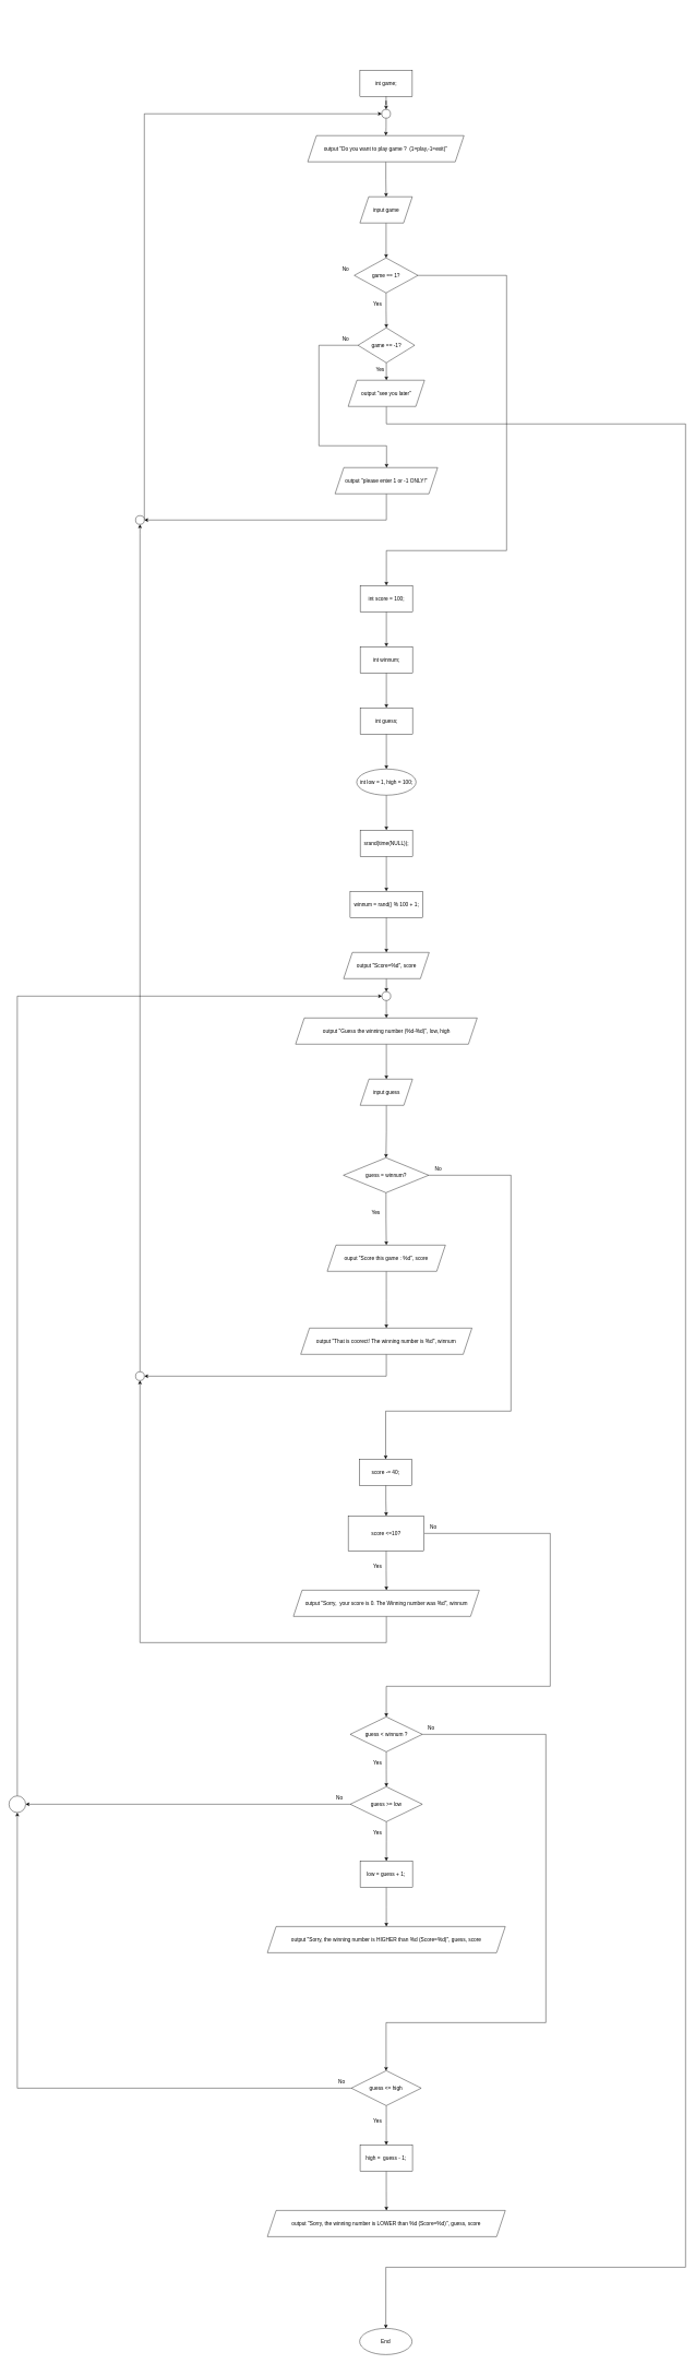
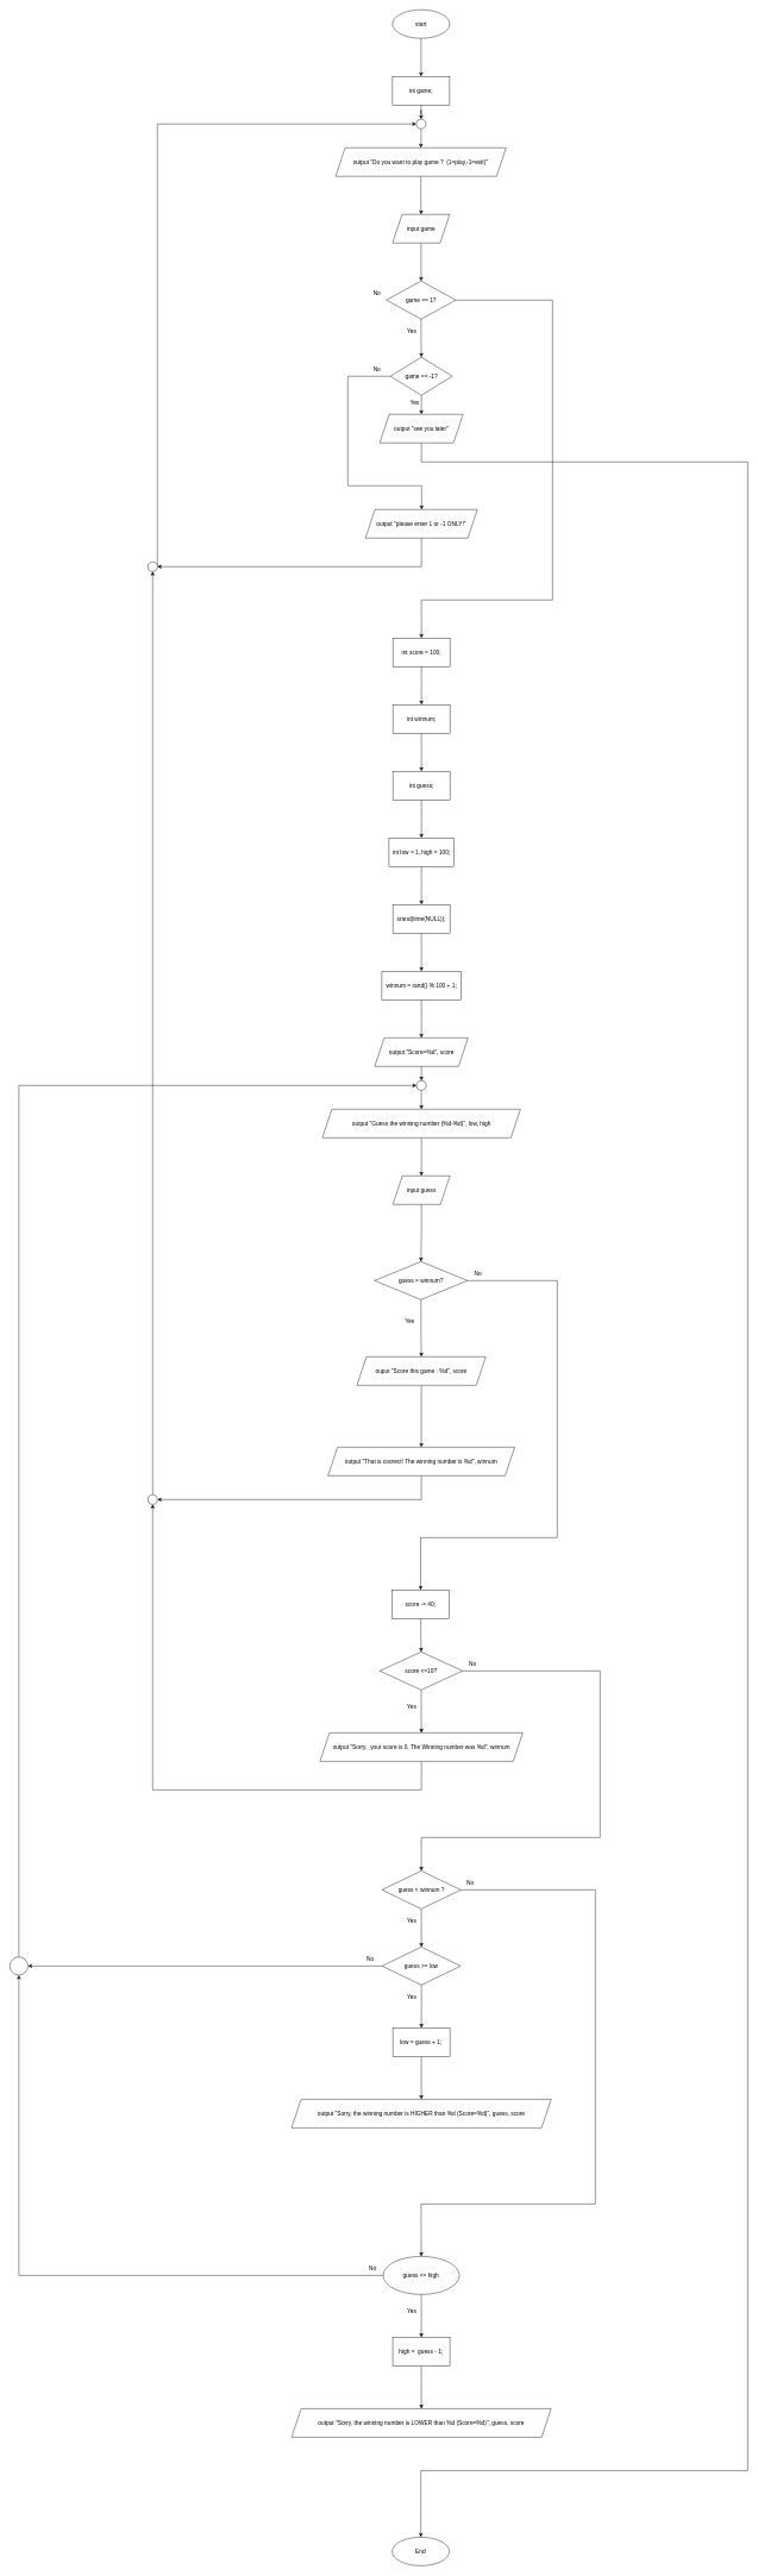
  <mxCell id="0" />
  <mxCell id="1" parent="0" />
+ <mxCell id="2" value="" style="edgeStyle=orthogonalEdgeStyle;rounded=0;orthogonalLoop=1;jettySize=auto;html=1;" edge="1" parent="1" source="3" target="5"><mxGeometry relative="1" as="geometry" /></mxCell>
+ <mxCell id="3" value="start" style="ellipse;whiteSpace=wrap;html=1;" vertex="1" parent="1"><mxGeometry x="824" y="20" width="120" height="60" as="geometry" /></mxCell>
  <mxCell id="4" value="" style="edgeStyle=orthogonalEdgeStyle;rounded=0;orthogonalLoop=1;jettySize=auto;html=1;" edge="1" parent="1" source="5" target="88"><mxGeometry relative="1" as="geometry" /></mxCell>
  <mxCell id="5" value="int game;" style="whiteSpace=wrap;html=1;" vertex="1" parent="1"><mxGeometry x="824" y="160" width="120" height="60" as="geometry" /></mxCell>
  <mxCell id="6" value="" style="edgeStyle=orthogonalEdgeStyle;rounded=0;orthogonalLoop=1;jettySize=auto;html=1;" edge="1" parent="1" source="7" target="9"><mxGeometry relative="1" as="geometry" /></mxCell>
  <mxCell id="7" value="output &quot;Do you want to play game ?&amp;nbsp; (1=play,-1=exit)&quot;" style="shape=parallelogram;perimeter=parallelogramPerimeter;whiteSpace=wrap;html=1;fixedSize=1;" vertex="1" parent="1"><mxGeometry x="704.37" y="310" width="358" height="60" as="geometry" /></mxCell>
  <mxCell id="8" value="" style="edgeStyle=orthogonalEdgeStyle;rounded=0;orthogonalLoop=1;jettySize=auto;html=1;" edge="1" parent="1" source="9" target="12"><mxGeometry relative="1" as="geometry" /></mxCell>
  <mxCell id="9" value="input game" style="shape=parallelogram;perimeter=parallelogramPerimeter;whiteSpace=wrap;html=1;fixedSize=1;" vertex="1" parent="1"><mxGeometry x="824" y="450" width="120" height="60" as="geometry" /></mxCell>
  <mxCell id="10" value="" style="edgeStyle=orthogonalEdgeStyle;rounded=0;orthogonalLoop=1;jettySize=auto;html=1;" edge="1" parent="1" source="12" target="15"><mxGeometry relative="1" as="geometry" /></mxCell>
  <mxCell id="11" style="edgeStyle=orthogonalEdgeStyle;rounded=0;orthogonalLoop=1;jettySize=auto;html=1;entryX=0.5;entryY=0;entryDx=0;entryDy=0;" edge="1" parent="1" source="12" target="21"><mxGeometry relative="1" as="geometry"><Array as="points"><mxPoint x="1160" y="630" /><mxPoint x="1160" y="1260" /><mxPoint x="885" y="1260" /></Array></mxGeometry></mxCell>
  <mxCell id="12" value="game == 1?" style="rhombus;whiteSpace=wrap;html=1;" vertex="1" parent="1"><mxGeometry x="811" y="590" width="146" height="80" as="geometry" /></mxCell>
  <mxCell id="13" value="" style="edgeStyle=orthogonalEdgeStyle;rounded=0;orthogonalLoop=1;jettySize=auto;html=1;" edge="1" parent="1" source="15" target="17"><mxGeometry relative="1" as="geometry" /></mxCell>
  <mxCell id="14" value="" style="edgeStyle=orthogonalEdgeStyle;rounded=0;orthogonalLoop=1;jettySize=auto;html=1;" edge="1" parent="1" source="15" target="19"><mxGeometry relative="1" as="geometry"><Array as="points"><mxPoint x="730" y="790" /><mxPoint x="730" y="1020" /><mxPoint x="885" y="1020" /></Array></mxGeometry></mxCell>
  <mxCell id="15" value="game == -1?" style="rhombus;whiteSpace=wrap;html=1;" vertex="1" parent="1"><mxGeometry x="819.5" y="750" width="130" height="80" as="geometry" /></mxCell>
  <mxCell id="16" style="edgeStyle=orthogonalEdgeStyle;rounded=0;orthogonalLoop=1;jettySize=auto;html=1;entryX=0.5;entryY=0;entryDx=0;entryDy=0;" edge="1" parent="1" source="17" target="84"><mxGeometry relative="1" as="geometry"><mxPoint x="1420" y="1280" as="targetPoint" /><Array as="points"><mxPoint x="885" y="970" /><mxPoint x="1570" y="970" /><mxPoint x="1570" y="5190" /><mxPoint x="883" y="5190" /></Array></mxGeometry></mxCell>
  <mxCell id="17" value="output &quot;see you later&quot;" style="shape=parallelogram;perimeter=parallelogramPerimeter;whiteSpace=wrap;html=1;fixedSize=1;" vertex="1" parent="1"><mxGeometry x="797.07" y="870" width="175" height="60" as="geometry" /></mxCell>
  <mxCell id="18" style="edgeStyle=orthogonalEdgeStyle;rounded=0;orthogonalLoop=1;jettySize=auto;html=1;entryX=1;entryY=0.5;entryDx=0;entryDy=0;" edge="1" parent="1" source="19" target="90"><mxGeometry relative="1" as="geometry"><mxPoint x="910" y="550" as="targetPoint" /><Array as="points"><mxPoint x="885" y="1190" /></Array></mxGeometry></mxCell>
  <mxCell id="19" value="output &quot;please enter 1 or -1 ONLY!&quot;" style="shape=parallelogram;perimeter=parallelogramPerimeter;whiteSpace=wrap;html=1;fixedSize=1;" vertex="1" parent="1"><mxGeometry x="767.06" y="1070" width="235" height="60" as="geometry" /></mxCell>
  <mxCell id="20" value="" style="edgeStyle=orthogonalEdgeStyle;rounded=0;orthogonalLoop=1;jettySize=auto;html=1;" edge="1" parent="1" source="21" target="23"><mxGeometry relative="1" as="geometry" /></mxCell>
  <mxCell id="21" value="int score = 100;" style="whiteSpace=wrap;html=1;" vertex="1" parent="1"><mxGeometry x="824.56" y="1340" width="120" height="60" as="geometry" /></mxCell>
  <mxCell id="22" value="" style="edgeStyle=orthogonalEdgeStyle;rounded=0;orthogonalLoop=1;jettySize=auto;html=1;" edge="1" parent="1" source="23" target="25"><mxGeometry relative="1" as="geometry" /></mxCell>
  <mxCell id="23" value="int winnum;" style="whiteSpace=wrap;html=1;" vertex="1" parent="1"><mxGeometry x="824.56" y="1480" width="120" height="60" as="geometry" /></mxCell>
  <mxCell id="24" value="" style="edgeStyle=orthogonalEdgeStyle;rounded=0;orthogonalLoop=1;jettySize=auto;html=1;" edge="1" parent="1" source="25" target="27"><mxGeometry relative="1" as="geometry" /></mxCell>
  <mxCell id="25" value="int guess;" style="whiteSpace=wrap;html=1;" vertex="1" parent="1"><mxGeometry x="824.56" y="1620" width="120" height="60" as="geometry" /></mxCell>
  <mxCell id="26" value="" style="edgeStyle=orthogonalEdgeStyle;rounded=0;orthogonalLoop=1;jettySize=auto;html=1;" edge="1" parent="1" source="27" target="29"><mxGeometry relative="1" as="geometry" /></mxCell>
- <mxCell id="27" value="int low = 1, high = 100;" style="ellipse;whiteSpace=wrap;html=1;" vertex="1" parent="1"><mxGeometry x="816.56" y="1760" width="136" height="60" as="geometry" /></mxCell>
+ <mxCell id="27" value="int low = 1, high = 100;" style="whiteSpace=wrap;html=1;" vertex="1" parent="1"><mxGeometry x="816.56" y="1760" width="136" height="60" as="geometry" /></mxCell>
  <mxCell id="28" value="" style="edgeStyle=orthogonalEdgeStyle;rounded=0;orthogonalLoop=1;jettySize=auto;html=1;" edge="1" parent="1" source="29" target="31"><mxGeometry relative="1" as="geometry" /></mxCell>
  <mxCell id="29" value="srand(time(NULL));" style="whiteSpace=wrap;html=1;" vertex="1" parent="1"><mxGeometry x="824.56" y="1900" width="120" height="60" as="geometry" /></mxCell>
  <mxCell id="30" value="" style="edgeStyle=orthogonalEdgeStyle;rounded=0;orthogonalLoop=1;jettySize=auto;html=1;" edge="1" parent="1" source="31" target="33"><mxGeometry relative="1" as="geometry" /></mxCell>
  <mxCell id="31" value="winnum = rand() % 100 + 1;" style="whiteSpace=wrap;html=1;" vertex="1" parent="1"><mxGeometry x="801.56" y="2040" width="166" height="60" as="geometry" /></mxCell>
  <mxCell id="32" value="" style="edgeStyle=orthogonalEdgeStyle;rounded=0;orthogonalLoop=1;jettySize=auto;html=1;" edge="1" parent="1" source="33" target="65"><mxGeometry relative="1" as="geometry" /></mxCell>
  <mxCell id="33" value="output &quot;Score=%d&quot;, score" style="shape=parallelogram;perimeter=parallelogramPerimeter;whiteSpace=wrap;html=1;fixedSize=1;" vertex="1" parent="1"><mxGeometry x="786.56" y="2180" width="196" height="60" as="geometry" /></mxCell>
  <mxCell id="34" value="" style="edgeStyle=orthogonalEdgeStyle;rounded=0;orthogonalLoop=1;jettySize=auto;html=1;" edge="1" parent="1" source="35" target="58"><mxGeometry relative="1" as="geometry" /></mxCell>
  <mxCell id="35" value="output &quot;Guess the winning number (%d-%d)&quot;, low, high" style="shape=parallelogram;perimeter=parallelogramPerimeter;whiteSpace=wrap;html=1;fixedSize=1;" vertex="1" parent="1"><mxGeometry x="676.56" y="2330" width="416" height="60" as="geometry" /></mxCell>
  <mxCell id="36" value="" style="edgeStyle=orthogonalEdgeStyle;rounded=0;orthogonalLoop=1;jettySize=auto;html=1;" edge="1" parent="1" source="38" target="40"><mxGeometry relative="1" as="geometry" /></mxCell>
  <mxCell id="37" value="" style="edgeStyle=orthogonalEdgeStyle;rounded=0;orthogonalLoop=1;jettySize=auto;html=1;" edge="1" parent="1" source="38" target="44"><mxGeometry relative="1" as="geometry"><Array as="points"><mxPoint x="1170" y="2690" /><mxPoint x="1170" y="3230" /><mxPoint x="883" y="3230" /></Array></mxGeometry></mxCell>
  <mxCell id="38" value="guess = winnum?" style="rhombus;whiteSpace=wrap;html=1;" vertex="1" parent="1"><mxGeometry x="786" y="2650" width="195.5" height="80" as="geometry" /></mxCell>
  <mxCell id="39" value="" style="edgeStyle=orthogonalEdgeStyle;rounded=0;orthogonalLoop=1;jettySize=auto;html=1;" edge="1" parent="1" source="40" target="42"><mxGeometry relative="1" as="geometry" /></mxCell>
  <mxCell id="40" value="ouput &quot;Score this game : %d&quot;, score" style="shape=parallelogram;perimeter=parallelogramPerimeter;whiteSpace=wrap;html=1;fixedSize=1;" vertex="1" parent="1"><mxGeometry x="749.12" y="2850" width="270.75" height="60" as="geometry" /></mxCell>
  <mxCell id="41" style="edgeStyle=orthogonalEdgeStyle;rounded=0;orthogonalLoop=1;jettySize=auto;html=1;entryX=1;entryY=0.5;entryDx=0;entryDy=0;" edge="1" parent="1" source="42" target="86"><mxGeometry relative="1" as="geometry"><mxPoint x="370" y="3070" as="targetPoint" /><Array as="points"><mxPoint x="884" y="3150" /></Array></mxGeometry></mxCell>
  <mxCell id="42" value="output &quot;That is coorect! The winning number is %d&quot;, winnum" style="shape=parallelogram;perimeter=parallelogramPerimeter;whiteSpace=wrap;html=1;fixedSize=1;" vertex="1" parent="1"><mxGeometry x="688.43" y="3040" width="392.13" height="60" as="geometry" /></mxCell>
  <mxCell id="43" value="" style="edgeStyle=orthogonalEdgeStyle;rounded=0;orthogonalLoop=1;jettySize=auto;html=1;" edge="1" parent="1" source="44" target="47"><mxGeometry relative="1" as="geometry" /></mxCell>
  <mxCell id="44" value="score -= 40;" style="whiteSpace=wrap;html=1;" vertex="1" parent="1"><mxGeometry x="823.37" y="3340" width="120" height="60" as="geometry" /></mxCell>
  <mxCell id="45" value="" style="edgeStyle=orthogonalEdgeStyle;rounded=0;orthogonalLoop=1;jettySize=auto;html=1;" edge="1" parent="1" source="47" target="60"><mxGeometry relative="1" as="geometry" /></mxCell>
  <mxCell id="46" style="edgeStyle=orthogonalEdgeStyle;rounded=0;orthogonalLoop=1;jettySize=auto;html=1;entryX=0.5;entryY=0;entryDx=0;entryDy=0;" edge="1" parent="1" source="47" target="50"><mxGeometry relative="1" as="geometry"><Array as="points"><mxPoint x="1260" y="3510" /><mxPoint x="1260" y="3860" /><mxPoint x="884" y="3860" /></Array></mxGeometry></mxCell>
- <mxCell id="47" value="score &amp;lt;=10?" style="whiteSpace=wrap;html=1;rounded=0;" vertex="1" parent="1"><mxGeometry x="797.06" y="3470" width="174.13" height="80" as="geometry" /></mxCell>
+ <mxCell id="47" value="score &amp;lt;=10?" style="rhombus;whiteSpace=wrap;html=1;" vertex="1" parent="1"><mxGeometry x="797.06" y="3470" width="174.13" height="80" as="geometry" /></mxCell>
  <mxCell id="48" value="" style="edgeStyle=orthogonalEdgeStyle;rounded=0;orthogonalLoop=1;jettySize=auto;html=1;" edge="1" parent="1" source="50" target="53"><mxGeometry relative="1" as="geometry" /></mxCell>
  <mxCell id="49" value="" style="edgeStyle=orthogonalEdgeStyle;rounded=0;orthogonalLoop=1;jettySize=auto;html=1;" edge="1" parent="1" source="50" target="63"><mxGeometry relative="1" as="geometry"><Array as="points"><mxPoint x="1250" y="3970" /><mxPoint x="1250" y="4630" /><mxPoint x="884" y="4630" /></Array></mxGeometry></mxCell>
  <mxCell id="50" value="guess &amp;lt; winnum ?" style="rhombus;whiteSpace=wrap;html=1;" vertex="1" parent="1"><mxGeometry x="801.62" y="3930" width="165.5" height="80" as="geometry" /></mxCell>
  <mxCell id="51" value="" style="edgeStyle=orthogonalEdgeStyle;rounded=0;orthogonalLoop=1;jettySize=auto;html=1;" edge="1" parent="1" source="53" target="55"><mxGeometry relative="1" as="geometry" /></mxCell>
  <mxCell id="52" style="edgeStyle=orthogonalEdgeStyle;rounded=0;orthogonalLoop=1;jettySize=auto;html=1;entryX=1;entryY=0.5;entryDx=0;entryDy=0;" edge="1" parent="1" source="53" target="69"><mxGeometry relative="1" as="geometry"><Array as="points" /></mxGeometry></mxCell>
  <mxCell id="53" value="guess &amp;gt;= low" style="rhombus;whiteSpace=wrap;html=1;" vertex="1" parent="1"><mxGeometry x="801.87" y="4090" width="165.25" height="80" as="geometry" /></mxCell>
  <mxCell id="54" value="" style="edgeStyle=orthogonalEdgeStyle;rounded=0;orthogonalLoop=1;jettySize=auto;html=1;" edge="1" parent="1" source="55" target="56"><mxGeometry relative="1" as="geometry" /></mxCell>
  <mxCell id="55" value="low = guess + 1;" style="whiteSpace=wrap;html=1;" vertex="1" parent="1"><mxGeometry x="824.495" y="4260" width="120" height="60" as="geometry" /></mxCell>
  <mxCell id="56" value="output &quot;Sorry, the winning number is HIGHER than %d (Score=%d)&quot;, guess, score" style="shape=parallelogram;perimeter=parallelogramPerimeter;whiteSpace=wrap;html=1;fixedSize=1;" vertex="1" parent="1"><mxGeometry x="611.93" y="4410" width="545.13" height="60" as="geometry" /></mxCell>
  <mxCell id="57" style="edgeStyle=orthogonalEdgeStyle;rounded=0;orthogonalLoop=1;jettySize=auto;html=1;entryX=0.5;entryY=0;entryDx=0;entryDy=0;" edge="1" parent="1" source="58" target="38"><mxGeometry relative="1" as="geometry" /></mxCell>
  <mxCell id="58" value="input guess" style="shape=parallelogram;perimeter=parallelogramPerimeter;whiteSpace=wrap;html=1;fixedSize=1;" vertex="1" parent="1"><mxGeometry x="824.56" y="2470" width="120" height="60" as="geometry" /></mxCell>
  <mxCell id="59" style="edgeStyle=orthogonalEdgeStyle;rounded=0;orthogonalLoop=1;jettySize=auto;html=1;entryX=0.5;entryY=1;entryDx=0;entryDy=0;" edge="1" parent="1" source="60" target="86"><mxGeometry relative="1" as="geometry"><mxPoint x="370" y="3670" as="targetPoint" /><Array as="points"><mxPoint x="885" y="3760" /><mxPoint x="320" y="3760" /></Array></mxGeometry></mxCell>
  <mxCell id="60" value="output &quot;Sorry,&amp;nbsp; your score is 0. The Winning number was %d&quot;, winnum" style="shape=parallelogram;perimeter=parallelogramPerimeter;whiteSpace=wrap;html=1;fixedSize=1;" vertex="1" parent="1"><mxGeometry x="671.56" y="3640" width="425.88" height="60" as="geometry" /></mxCell>
  <mxCell id="61" value="" style="edgeStyle=orthogonalEdgeStyle;rounded=0;orthogonalLoop=1;jettySize=auto;html=1;" edge="1" parent="1" source="63" target="67"><mxGeometry relative="1" as="geometry" /></mxCell>
  <mxCell id="62" style="edgeStyle=orthogonalEdgeStyle;rounded=0;orthogonalLoop=1;jettySize=auto;html=1;entryX=0.5;entryY=1;entryDx=0;entryDy=0;" edge="1" parent="1" source="63" target="69"><mxGeometry relative="1" as="geometry"><mxPoint x="1360" y="4130" as="targetPoint" /></mxGeometry></mxCell>
- <mxCell id="63" value="guess &amp;lt;= high" style="rhombus;whiteSpace=wrap;html=1;" vertex="1" parent="1"><mxGeometry x="804.3" y="4740" width="160.13" height="80" as="geometry" /></mxCell>
+ <mxCell id="63" value="guess &amp;lt;= high" style="ellipse;whiteSpace=wrap;html=1;" vertex="1" parent="1"><mxGeometry x="804.3" y="4740" width="160.13" height="80" as="geometry" /></mxCell>
  <mxCell id="64" value="" style="edgeStyle=orthogonalEdgeStyle;rounded=0;orthogonalLoop=1;jettySize=auto;html=1;" edge="1" parent="1" source="65" target="35"><mxGeometry relative="1" as="geometry" /></mxCell>
  <mxCell id="65" value="" style="ellipse;whiteSpace=wrap;html=1;" vertex="1" parent="1"><mxGeometry x="874.5" y="2270" width="20" height="20" as="geometry" /></mxCell>
  <mxCell id="66" value="" style="edgeStyle=orthogonalEdgeStyle;rounded=0;orthogonalLoop=1;jettySize=auto;html=1;" edge="1" parent="1" source="67" target="82"><mxGeometry relative="1" as="geometry" /></mxCell>
  <mxCell id="67" value="high =&amp;nbsp; guess - 1;" style="whiteSpace=wrap;html=1;" vertex="1" parent="1"><mxGeometry x="824.365" y="4910" width="120" height="60" as="geometry" /></mxCell>
  <mxCell id="68" style="edgeStyle=orthogonalEdgeStyle;rounded=0;orthogonalLoop=1;jettySize=auto;html=1;entryX=0;entryY=0.5;entryDx=0;entryDy=0;" edge="1" parent="1" source="69" target="65"><mxGeometry relative="1" as="geometry"><mxPoint x="870" y="2280" as="targetPoint" /><Array as="points"><mxPoint x="39" y="2280" /></Array></mxGeometry></mxCell>
  <mxCell id="69" value="" style="ellipse;whiteSpace=wrap;html=1;" vertex="1" parent="1"><mxGeometry x="20" y="4111" width="38" height="38" as="geometry" /></mxCell>
  <mxCell id="70" value="No" style="text;html=1;align=center;verticalAlign=middle;resizable=0;points=[];autosize=1;strokeColor=none;fillColor=none;" vertex="1" parent="1"><mxGeometry x="757.07" y="4100" width="40" height="30" as="geometry" /></mxCell>
  <mxCell id="71" value="No" style="text;html=1;align=center;verticalAlign=middle;resizable=0;points=[];autosize=1;strokeColor=none;fillColor=none;" vertex="1" parent="1"><mxGeometry x="761.56" y="4750" width="40" height="30" as="geometry" /></mxCell>
  <mxCell id="72" value="No" style="text;html=1;align=center;verticalAlign=middle;resizable=0;points=[];autosize=1;strokeColor=none;fillColor=none;" vertex="1" parent="1"><mxGeometry x="972.07" y="3480" width="40" height="30" as="geometry" /></mxCell>
  <mxCell id="73" value="No" style="text;html=1;align=center;verticalAlign=middle;resizable=0;points=[];autosize=1;strokeColor=none;fillColor=none;" vertex="1" parent="1"><mxGeometry x="982.56" y="2660" width="40" height="30" as="geometry" /></mxCell>
  <mxCell id="74" value="No" style="text;html=1;align=center;verticalAlign=middle;resizable=0;points=[];autosize=1;strokeColor=none;fillColor=none;" vertex="1" parent="1"><mxGeometry x="771" y="760" width="40" height="30" as="geometry" /></mxCell>
  <mxCell id="75" value="No" style="text;html=1;align=center;verticalAlign=middle;resizable=0;points=[];autosize=1;strokeColor=none;fillColor=none;" vertex="1" parent="1"><mxGeometry x="771" y="600" width="40" height="30" as="geometry" /></mxCell>
  <mxCell id="76" value="Yes" style="text;html=1;align=center;verticalAlign=middle;resizable=0;points=[];autosize=1;strokeColor=none;fillColor=none;" vertex="1" parent="1"><mxGeometry x="844" y="680" width="40" height="30" as="geometry" /></mxCell>
  <mxCell id="77" value="Yes" style="text;html=1;align=center;verticalAlign=middle;resizable=0;points=[];autosize=1;strokeColor=none;fillColor=none;" vertex="1" parent="1"><mxGeometry x="840" y="2760" width="40" height="30" as="geometry" /></mxCell>
  <mxCell id="78" value="Yes" style="text;html=1;align=center;verticalAlign=middle;resizable=0;points=[];autosize=1;strokeColor=none;fillColor=none;" vertex="1" parent="1"><mxGeometry x="844" y="3570" width="40" height="30" as="geometry" /></mxCell>
  <mxCell id="79" value="Yes" style="text;html=1;align=center;verticalAlign=middle;resizable=0;points=[];autosize=1;strokeColor=none;fillColor=none;" vertex="1" parent="1"><mxGeometry x="844" y="4020" width="40" height="30" as="geometry" /></mxCell>
  <mxCell id="80" value="Yes" style="text;html=1;align=center;verticalAlign=middle;resizable=0;points=[];autosize=1;strokeColor=none;fillColor=none;" vertex="1" parent="1"><mxGeometry x="844" y="4180" width="40" height="30" as="geometry" /></mxCell>
  <mxCell id="81" value="Yes" style="text;html=1;align=center;verticalAlign=middle;resizable=0;points=[];autosize=1;strokeColor=none;fillColor=none;" vertex="1" parent="1"><mxGeometry x="844" y="4840" width="40" height="30" as="geometry" /></mxCell>
  <mxCell id="82" value="output &quot;Sorry, the winning number is LOWER than %d (Score=%d)&quot;, guess, score" style="shape=parallelogram;perimeter=parallelogramPerimeter;whiteSpace=wrap;html=1;fixedSize=1;" vertex="1" parent="1"><mxGeometry x="612" y="5060" width="545.13" height="60" as="geometry" /></mxCell>
  <mxCell id="83" value="Yes" style="text;html=1;align=center;verticalAlign=middle;resizable=0;points=[];autosize=1;strokeColor=none;fillColor=none;" vertex="1" parent="1"><mxGeometry x="850" y="830" width="40" height="30" as="geometry" /></mxCell>
  <mxCell id="84" value="End" style="ellipse;whiteSpace=wrap;html=1;" vertex="1" parent="1"><mxGeometry x="823.37" y="5330" width="120" height="60" as="geometry" /></mxCell>
  <mxCell id="85" style="edgeStyle=orthogonalEdgeStyle;rounded=0;orthogonalLoop=1;jettySize=auto;html=1;entryX=0.5;entryY=1;entryDx=0;entryDy=0;" edge="1" parent="1" source="86" target="90"><mxGeometry relative="1" as="geometry"><mxPoint y="270" as="targetPoint" x="470" /><Array as="points"><mxPoint x="320" y="1220" /><mxPoint x="320" y="1220" /></Array></mxGeometry></mxCell>
  <mxCell id="86" value="" style="ellipse;whiteSpace=wrap;html=1;" vertex="1" parent="1"><mxGeometry x="310" y="3140" width="20" height="20" as="geometry" /></mxCell>
  <mxCell id="87" value="" style="edgeStyle=orthogonalEdgeStyle;rounded=0;orthogonalLoop=1;jettySize=auto;html=1;" edge="1" parent="1" source="88" target="7"><mxGeometry relative="1" as="geometry" /></mxCell>
  <mxCell id="88" value="" style="ellipse;whiteSpace=wrap;html=1;" vertex="1" parent="1"><mxGeometry x="874" y="250" width="20" height="20" as="geometry" /></mxCell>
  <mxCell id="89" style="edgeStyle=orthogonalEdgeStyle;rounded=0;orthogonalLoop=1;jettySize=auto;html=1;entryX=0;entryY=0.5;entryDx=0;entryDy=0;" edge="1" parent="1" source="90" target="88"><mxGeometry relative="1" as="geometry"><Array as="points"><mxPoint x="330" y="260" /></Array></mxGeometry></mxCell>
  <mxCell id="90" value="" style="ellipse;whiteSpace=wrap;html=1;" vertex="1" parent="1"><mxGeometry x="310" y="1180" width="20" height="20" as="geometry" /></mxCell>
  <mxCell id="91" value="No" style="text;html=1;align=center;verticalAlign=middle;resizable=0;points=[];autosize=1;strokeColor=none;fillColor=none;" vertex="1" parent="1"><mxGeometry x="967.12" y="3940" width="40" height="30" as="geometry" /></mxCell>
